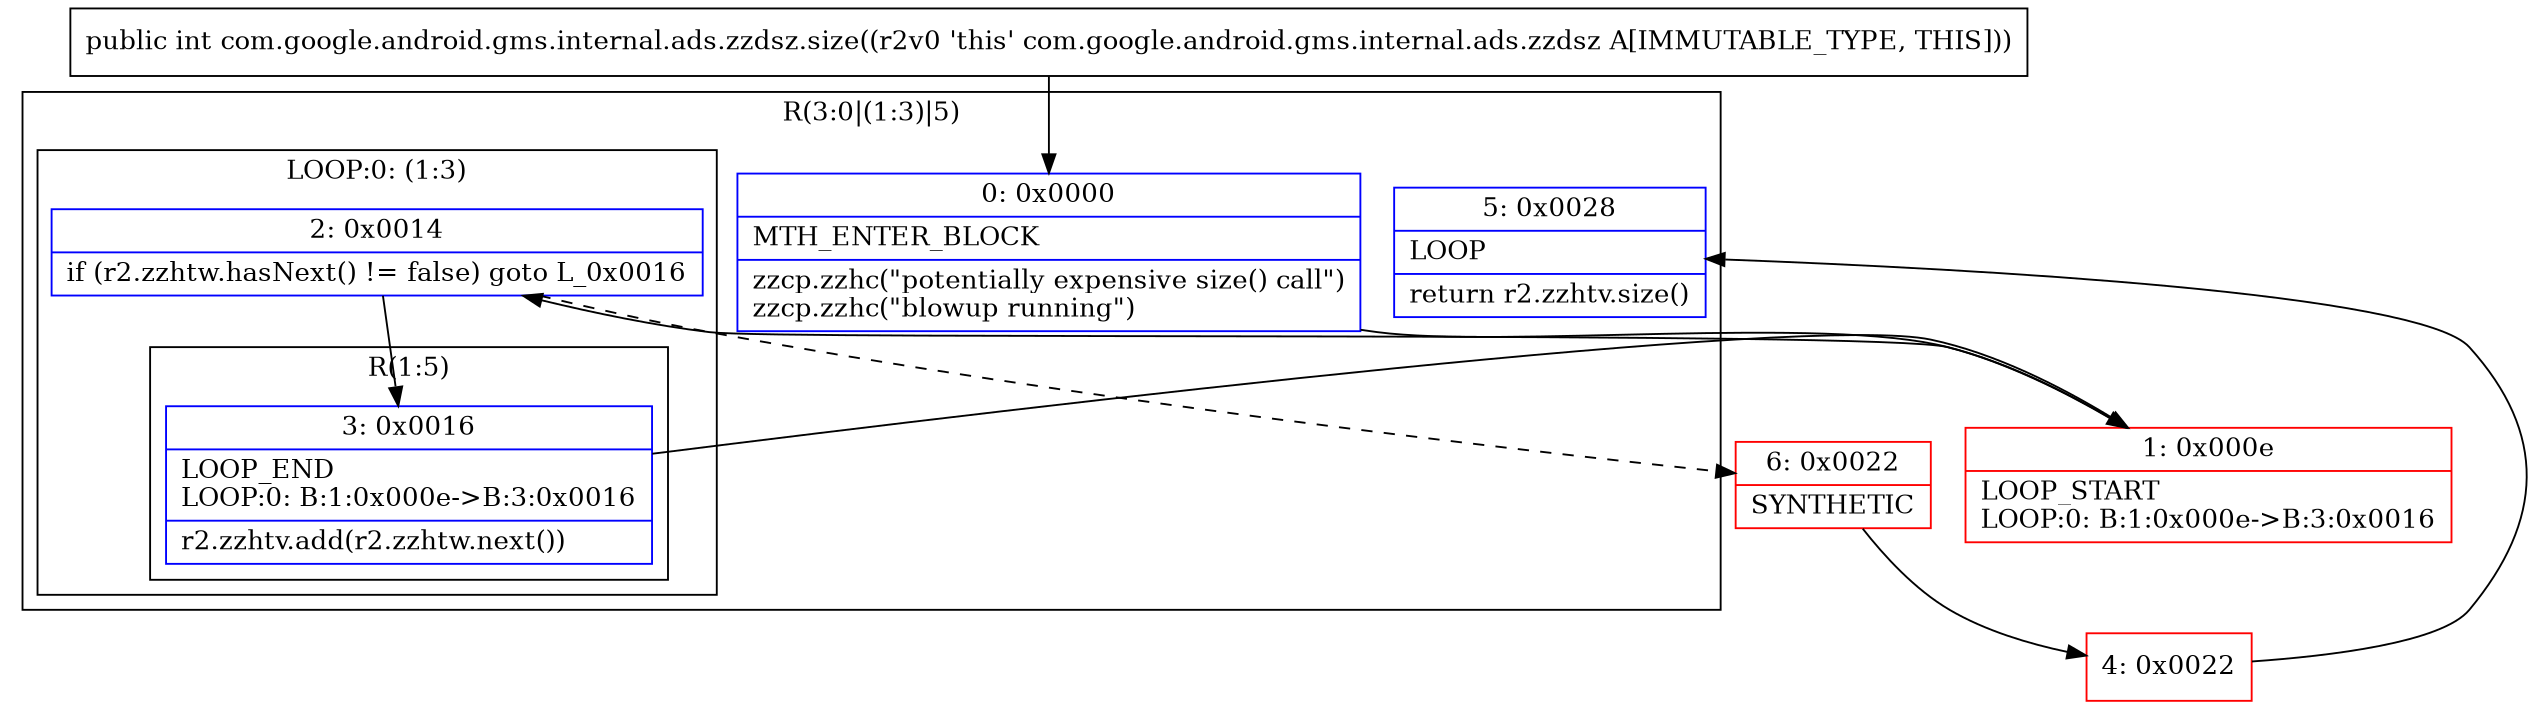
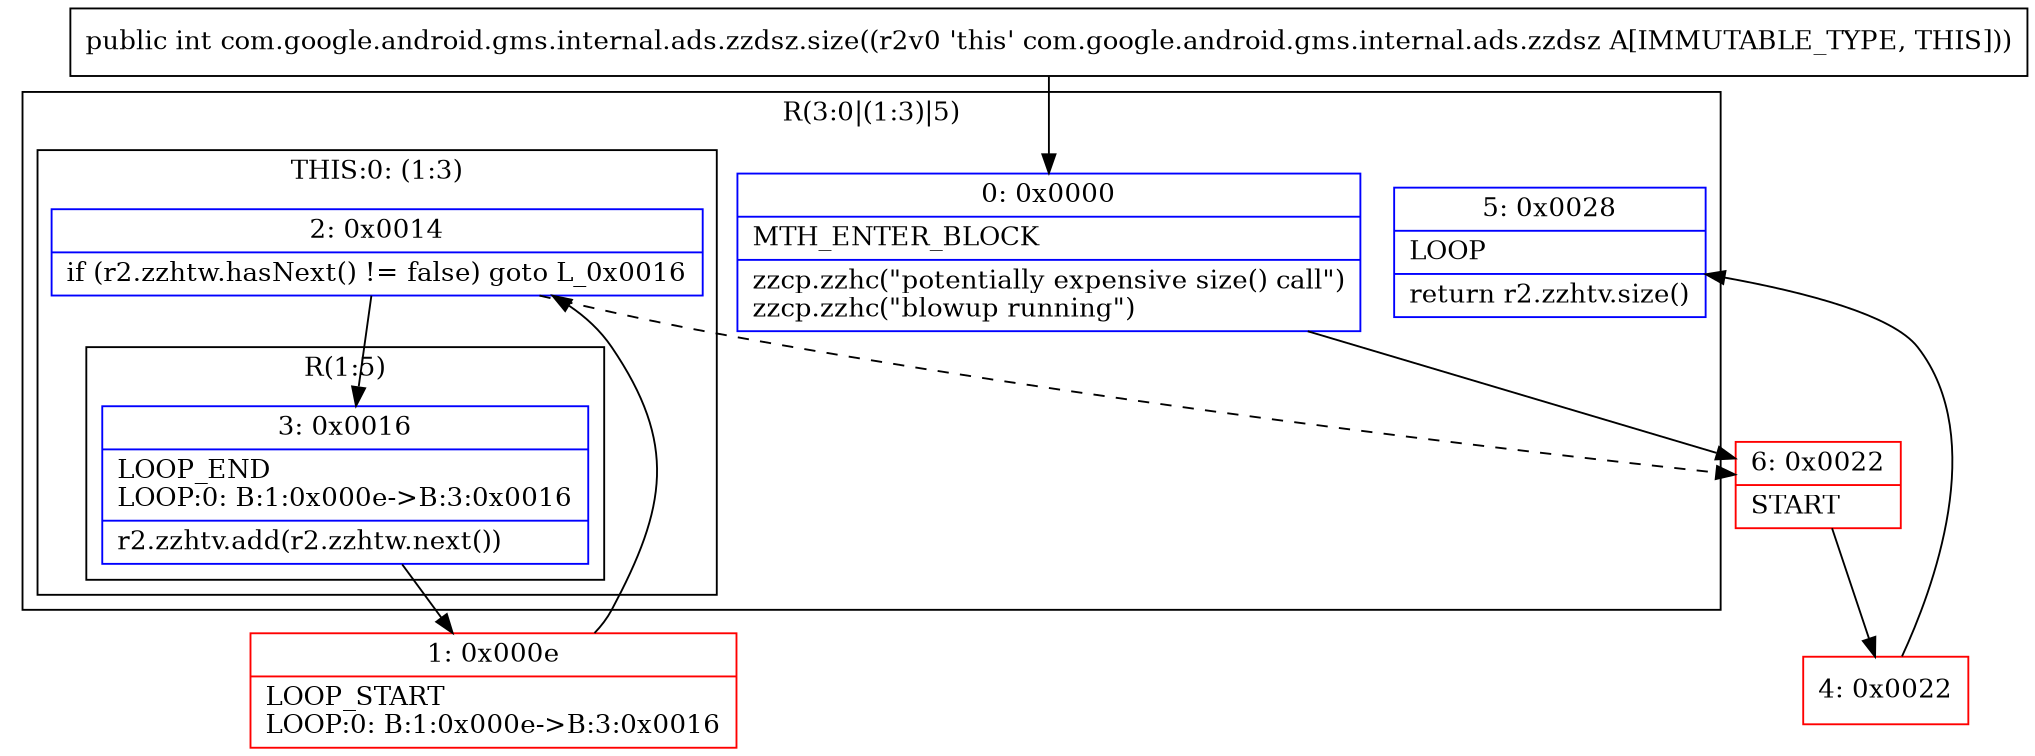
  digraph {
    node [color=blue shape=record]
    n1 [label="{3\:\ 0x0016|LOOP_END\lLOOP:0: B:1:0x000e\-\>B:3:0x0016\l|r2.zzhtv.add(r2.zzhtw.next())\l}"]
    n2 [label="{2\:\ 0x0014|if (r2.zzhtw.hasNext() != false) goto L_0x0016\l}"]
    n3 [label="{0\:\ 0x0000|MTH_ENTER_BLOCK\l|zzcp.zzhc(\"potentially expensive size() call\")\lzzcp.zzhc(\"blowup running\")\l}"]
    n4 [label="{5\:\ 0x0028|LOOP\l|return r2.zzhtv.size()\l}"]
    n5 [color=red label="{1\:\ 0x000e|LOOP_START\lLOOP:0: B:1:0x000e\-\>B:3:0x0016\l}"]
-   n6 [color=red label="{6\:\ 0x0022|SYNTHETIC\l}"]
+   n6 [color=red label="{6\:\ 0x0022|START\l}"]
    n7 [color=red label="{4\:\ 0x0022}"]
    n8 [label="{public int com.google.android.gms.internal.ads.zzdsz.size((r2v0 'this' com.google.android.gms.internal.ads.zzdsz A[IMMUTABLE_TYPE, THIS])) }" color=""]
    subgraph cluster_1 {
      label="R(3:0|(1:3)|5)"
      n3
      n4
      subgraph cluster_2 {
-       label="LOOP:0: (1:3)"
+       label="THIS:0: (1:3)"
        n2
        subgraph cluster_3 {
          label="R(1:5)"
          n1
        }
      }
    }
    n1 -> n5
    n2 -> n1
    n2 -> n6 [style=dashed]
-   n3 -> n5
+   n3 -> n6
    n5 -> n2
    n6 -> n7
    n7 -> n4
    n8 -> n3
  }
